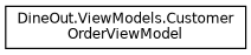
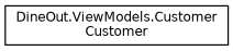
  digraph {
    rankdir=LR
-   n1 [color=black fillcolor=white fontname=Helvetica fontsize=10 height=0.2 label="DineOut.ViewModels.Customer\lOrderViewModel" shape=record style=filled width=0.4]
+   n1 [color=black fillcolor=white fontname=Helvetica fontsize=10 height=0.2 label="DineOut.ViewModels.Customer\lCustomer" shape=record style=filled width=0.4]
  }
